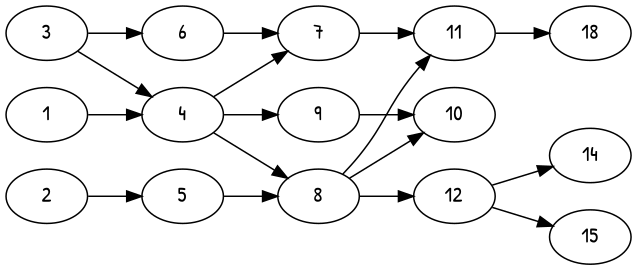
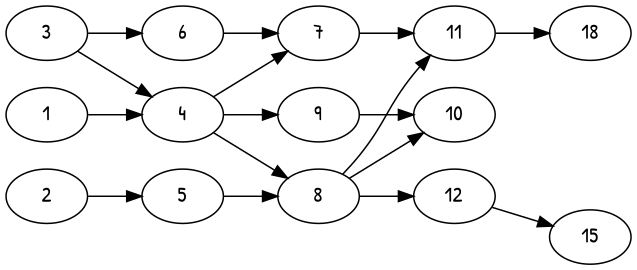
  digraph {
    fontname="Patrick Hand"
    rankdir=LR
    node [alpha=0.10 fontname="Patrick Hand"]
    edge [fontname="Patrick Hand"]
    1 [alpha=0.03 expect_size=41053184]
    4 [alpha=0.17 expect_size=52199424]
    7 [alpha=0.18 expect_size=11113472]
    8 [expect_size=28962816]
    9 [alpha=0.02 expect_size=45319168]
    11 [alpha=0.18 expect_size=31975424]
    10 [alpha=0.04 expect_size=25320448]
    12 [alpha=0.08 expect_size=38303744]
    2 [alpha=0.03 expect_size=5778432]
    5 [alpha=0.05 expect_size=16277504]
    3 [expect_size=36862976]
    6 [expect_size=47415296]
    n13 [alpha=0.14 expect_size=46259200 label=18]
-   14 [alpha=0.19 expect_size=21715968]
    15 [alpha=0.19 expect_size=14632960]
    1 -> 4
    4 -> 7
    4 -> 8
    4 -> 9
    7 -> 11
    8 -> 11
    8 -> 10
    8 -> 12
    9 -> 10
    11 -> n13
-   12 -> 14
    12 -> 15
    2 -> 5
    5 -> 8
    3 -> 4
    3 -> 6
    6 -> 7
  }
